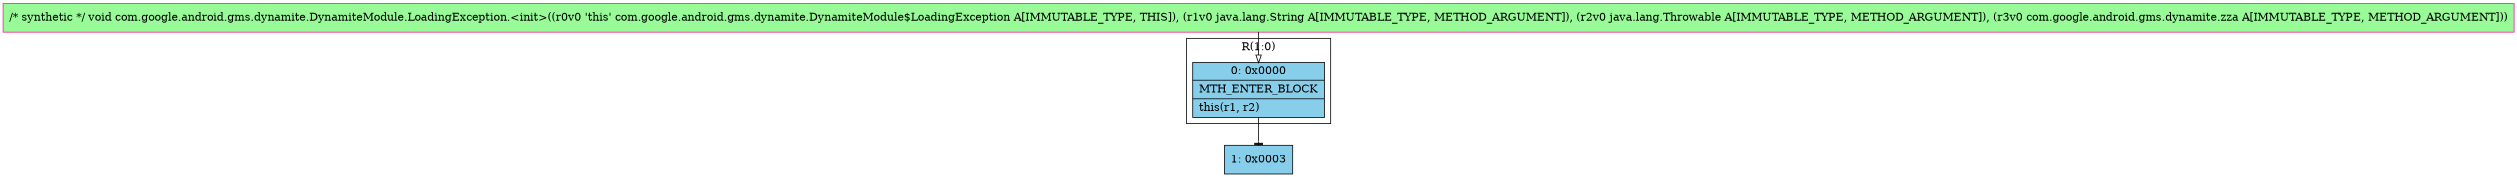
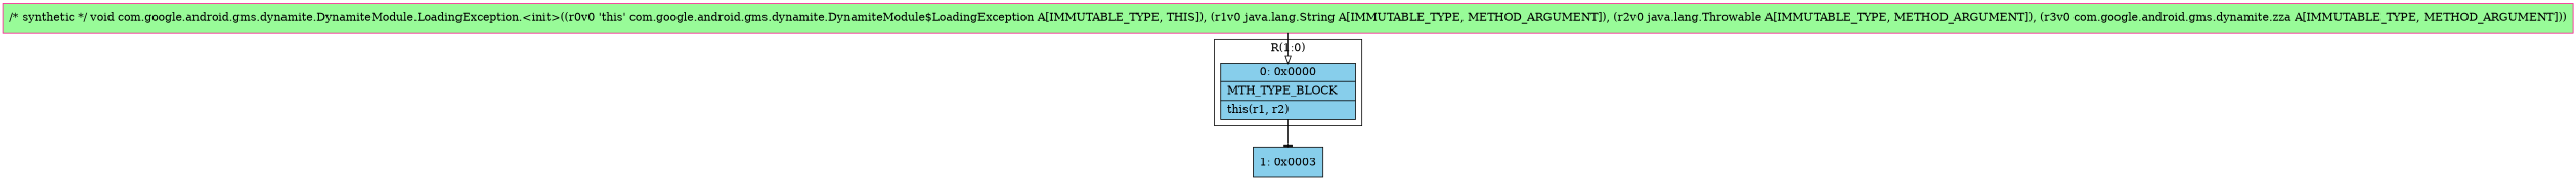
  digraph {
    node [color=black shape=record style=filled fillcolor=skyblue]
-   n1 [label="{0\:\ 0x0000|MTH_ENTER_BLOCK\l|this(r1, r2)\l}"]
+   n1 [label="{0\:\ 0x0000|MTH_TYPE_BLOCK\l|this(r1, r2)\l}"]
    n2 [label="{1\:\ 0x0003}"]
    n3 [label="{\/* synthetic *\/ void com.google.android.gms.dynamite.DynamiteModule.LoadingException.\<init\>((r0v0 'this' com.google.android.gms.dynamite.DynamiteModule$LoadingException A[IMMUTABLE_TYPE, THIS]), (r1v0 java.lang.String A[IMMUTABLE_TYPE, METHOD_ARGUMENT]), (r2v0 java.lang.Throwable A[IMMUTABLE_TYPE, METHOD_ARGUMENT]), (r3v0 com.google.android.gms.dynamite.zza A[IMMUTABLE_TYPE, METHOD_ARGUMENT])) }" fillcolor=palegreen color=deeppink]
    subgraph cluster_1 {
      label="R(1:0)"
      n1
    }
    n1 -> n2 [arrowhead=tee]
    n3 -> n1 [arrowhead=onormal]
  }
